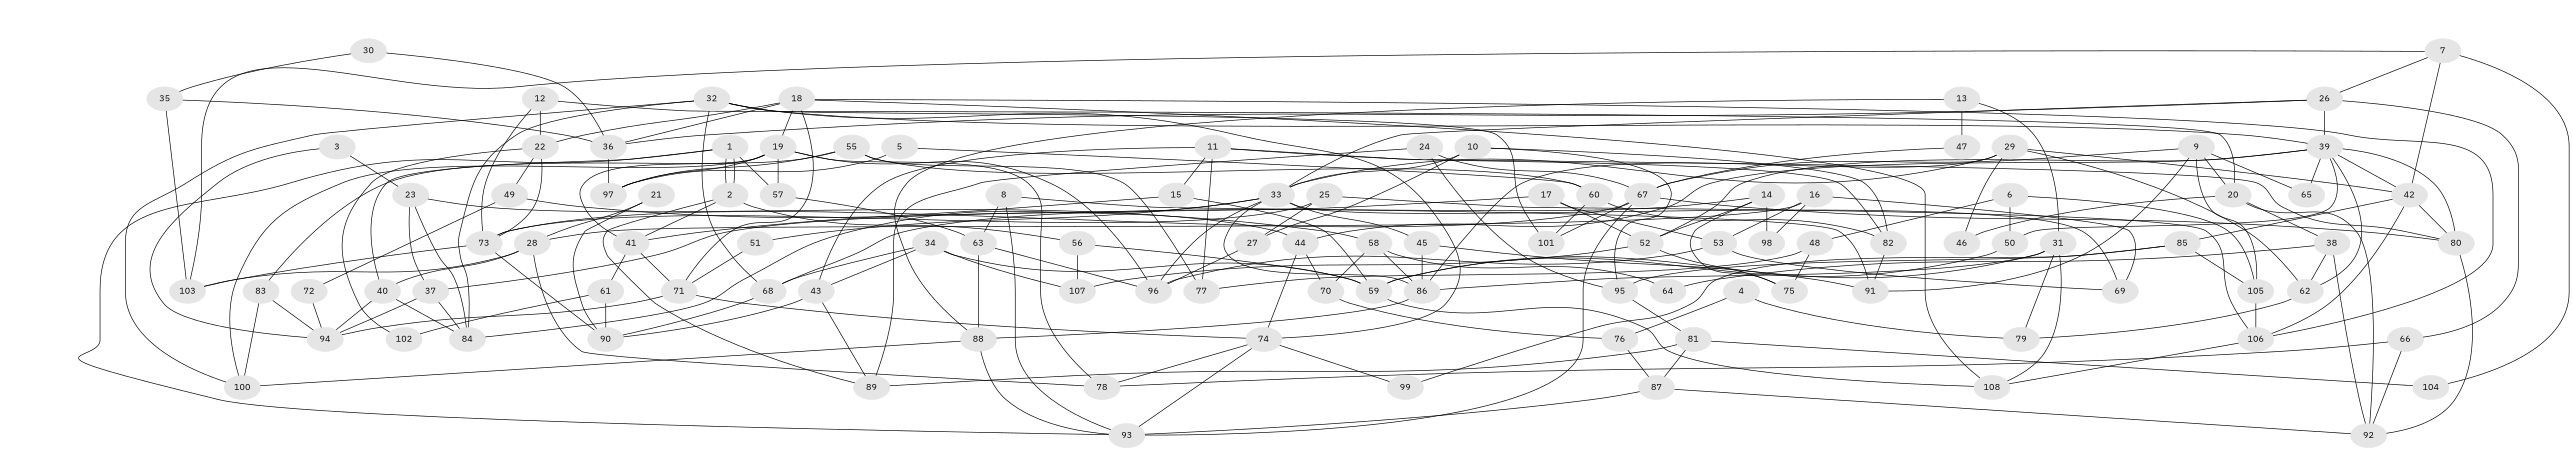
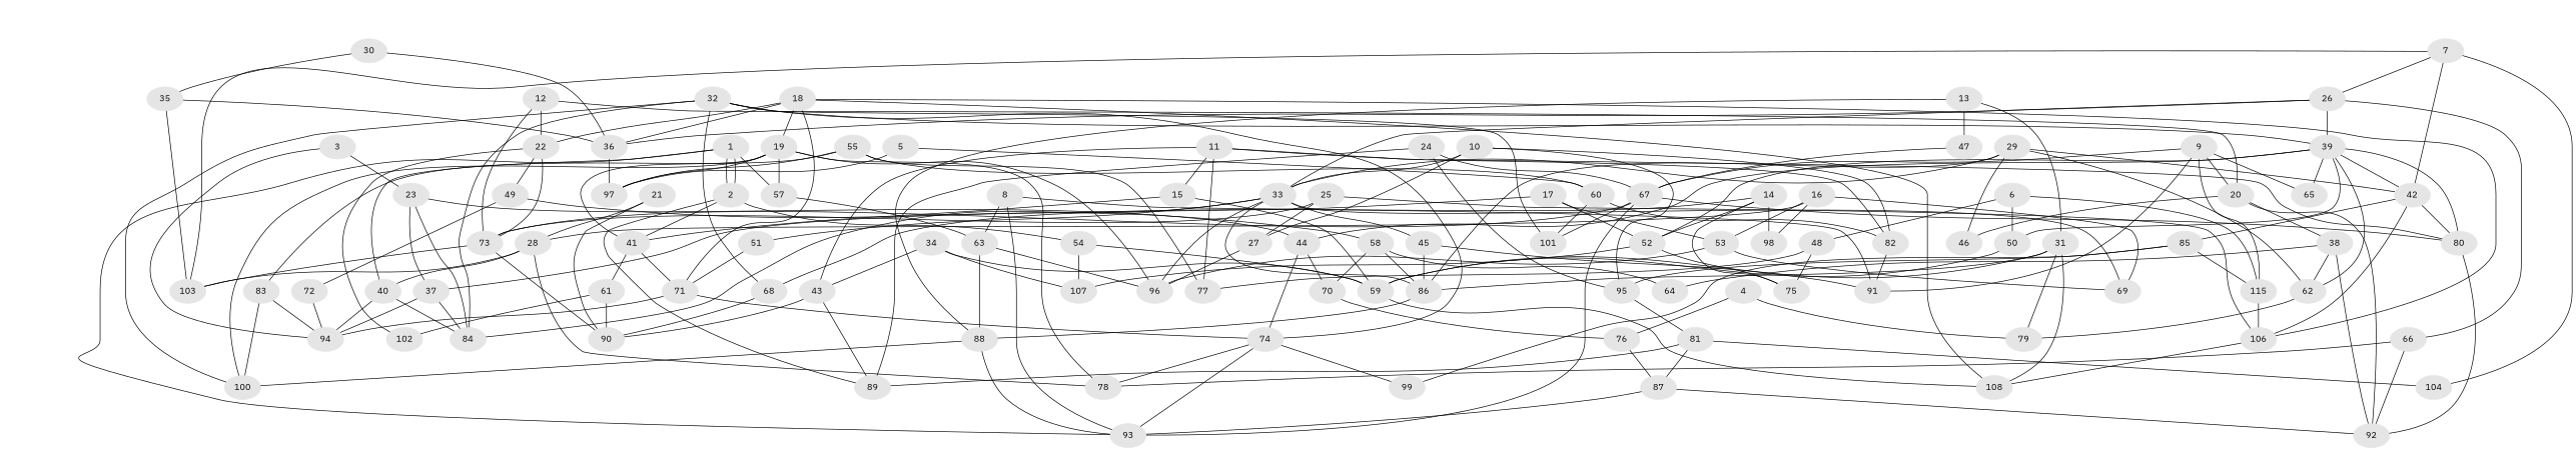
  graph {
    fontname="IBM Plex Sans"
    node [color=gray90 fontname="IBM Plex Sans" style=filled]
    edge [fontname="IBM Plex Sans"]
    1
    2
    40
    57
    93
    41
-   54 [label=56]
+   54
    89
    94
    84
    63
    71
    61
    59
    107
    3
    23
    37
    44
    4
    76
    79
    87
    5
    60
    97
    82
    101
    6
    48
    50
-   105
+   105 [label=115]
    77
    75
    106
    7
    26
    42
    103
    104
    33
    36
    39
    66
    80
    85
    8
    91
    88
    96
    9
    20
    65
    67
    38
    46
    92
    73
    10
    27
    95
    69
    86
    45
    51
    81
    11
    15
    43
    90
    12
    22
    49
    102
    13
    31
    47
    108
    100
    14
    52
    68
    98
    16
    28
    53
    78
    17
    18
    19
    74
    62
    64
    21
    58
    72
    70
    24
    25
    29
    30
    35
    32
    99
    34
    55
    83
    1 -- 2
    1 -- 2
    1 -- 40
    1 -- 57
    1 -- 93
    2 -- 41
    2 -- 54
    2 -- 89
    40 -- 94
    40 -- 84
    57 -- 63
    41 -- 71
    41 -- 61
    54 -- 59
    54 -- 107
    63 -- 88
    63 -- 96
    71 -- 94
    71 -- 74
    61 -- 90
    61 -- 102
    59 -- 108
    3 -- 94
    3 -- 23
    23 -- 84
    23 -- 37
    23 -- 44
    37 -- 94
    37 -- 84
    44 -- 74
    44 -- 70
    4 -- 76
    4 -- 79
    76 -- 87
    87 -- 93
    87 -- 92
    5 -- 60
    5 -- 97
    60 -- 82
    60 -- 101
    82 -- 91
    6 -- 48
    6 -- 50
    6 -- 105
    48 -- 77
    48 -- 75
    50 -- 59
    105 -- 106
    106 -- 108
    7 -- 26
    7 -- 42
    7 -- 103
    7 -- 104
    26 -- 33
    26 -- 36
    26 -- 39
    26 -- 66
    42 -- 106
    42 -- 80
    42 -- 85
    33 -- 84
    33 -- 96
    33 -- 69
    33 -- 86
    33 -- 45
    33 -- 51
    36 -- 97
    39 -- 44
    39 -- 50
    39 -- 42
    39 -- 80
    39 -- 65
    39 -- 52
    39 -- 62
    66 -- 92
    66 -- 78
    80 -- 92
    85 -- 105
    85 -- 95
    85 -- 99
    8 -- 93
    8 -- 63
    8 -- 91
    88 -- 93
    88 -- 100
    9 -- 105
    9 -- 91
    9 -- 20
    9 -- 65
    9 -- 67
    20 -- 38
    20 -- 46
    20 -- 92
    67 -- 93
    67 -- 101
    67 -- 80
    67 -- 73
    38 -- 92
    38 -- 62
    38 -- 64
    73 -- 103
    73 -- 90
    10 -- 82
    10 -- 33
    10 -- 27
    10 -- 95
    27 -- 96
    95 -- 81
    86 -- 88
    45 -- 91
    45 -- 86
    51 -- 71
    81 -- 89
    81 -- 87
    81 -- 104
    11 -- 82
    11 -- 77
    11 -- 80
    11 -- 15
    11 -- 43
    15 -- 41
    15 -- 59
    43 -- 89
    43 -- 90
    12 -- 20
    12 -- 73
    12 -- 22
    22 -- 73
    22 -- 49
    22 -- 102
    49 -- 58
    49 -- 72
    13 -- 88
    13 -- 31
    13 -- 47
    31 -- 59
    31 -- 79
    31 -- 86
    31 -- 108
    47 -- 67
    14 -- 75
    14 -- 52
    14 -- 68
    14 -- 98
    52 -- 107
    52 -- 75
    68 -- 90
    16 -- 69
    16 -- 98
    16 -- 28
    16 -- 53
    28 -- 40
    28 -- 103
    28 -- 78
    53 -- 96
    53 -- 69
    17 -- 37
    17 -- 52
    17 -- 53
    18 -- 71
    18 -- 106
    18 -- 36
    18 -- 22
    18 -- 108
    18 -- 19
    19 -- 57
    19 -- 41
    19 -- 97
    19 -- 96
    19 -- 100
    19 -- 78
    74 -- 93
    74 -- 78
    74 -- 99
    62 -- 79
    21 -- 90
    21 -- 28
    58 -- 86
    58 -- 64
    58 -- 70
    72 -- 94
    70 -- 76
    24 -- 89
    24 -- 67
    24 -- 95
    25 -- 106
    25 -- 73
    25 -- 27
    29 -- 42
    29 -- 33
    29 -- 46
    29 -- 86
    29 -- 62
    30 -- 36
    30 -- 35
    35 -- 103
    35 -- 36
    32 -- 84
    32 -- 101
    32 -- 39
    32 -- 100
    32 -- 68
    32 -- 74
    34 -- 59
    34 -- 107
    34 -- 43
-   34 -- 68
    55 -- 60
    55 -- 97
    55 -- 77
    55 -- 83
    83 -- 94
    83 -- 100
  }
